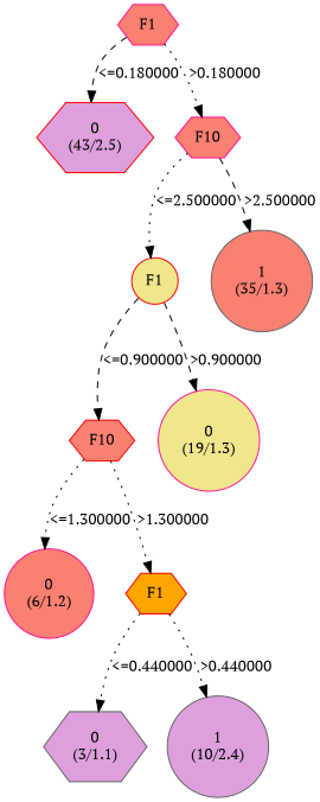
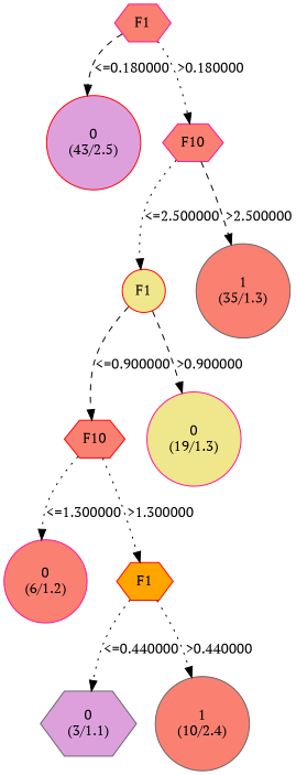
  digraph {
    fontname="PT Serif"
    node [color=deeppink fillcolor=salmon fontname="PT Serif" shape=hexagon style=filled]
    edge [fontname="PT Serif" style=dotted]
    n1 [label="F1\n"]
-   n2 [color=red fillcolor=plum label="0\n(43/2.5)"]
+   n2 [color=red fillcolor=plum label="0\n(43/2.5)" shape=circle]
    n3 [label="F10\n"]
    n4 [color=red fillcolor=khaki label="F1\n" shape=circle]
    n5 [color=gray40 label="1\n(35/1.3)" shape=circle]
    n6 [color=red label="F10\n"]
    n7 [fillcolor=khaki label="0\n(19/1.3)" shape=circle]
    n8 [label="0\n(6/1.2)" shape=circle]
    n9 [color=red fillcolor=orange label="F1\n"]
    n10 [color=gray40 fillcolor=plum label="0\n(3/1.1)"]
-   n11 [color=gray40 fillcolor=plum label="1\n(10/2.4)" shape=circle]
+   n11 [color=gray40 label="1\n(10/2.4)" shape=circle]
    n1 -> n2 [label="<=0.180000" style=dashed]
    n1 -> n3 [label=">0.180000"]
    n3 -> n4 [label="<=2.500000"]
    n3 -> n5 [label=">2.500000" style=dashed]
    n4 -> n6 [label="<=0.900000" style=dashed]
    n4 -> n7 [label=">0.900000" style=dashed]
    n6 -> n8 [label="<=1.300000"]
    n6 -> n9 [label=">1.300000"]
    n9 -> n10 [label="<=0.440000"]
    n9 -> n11 [label=">0.440000"]
  }
